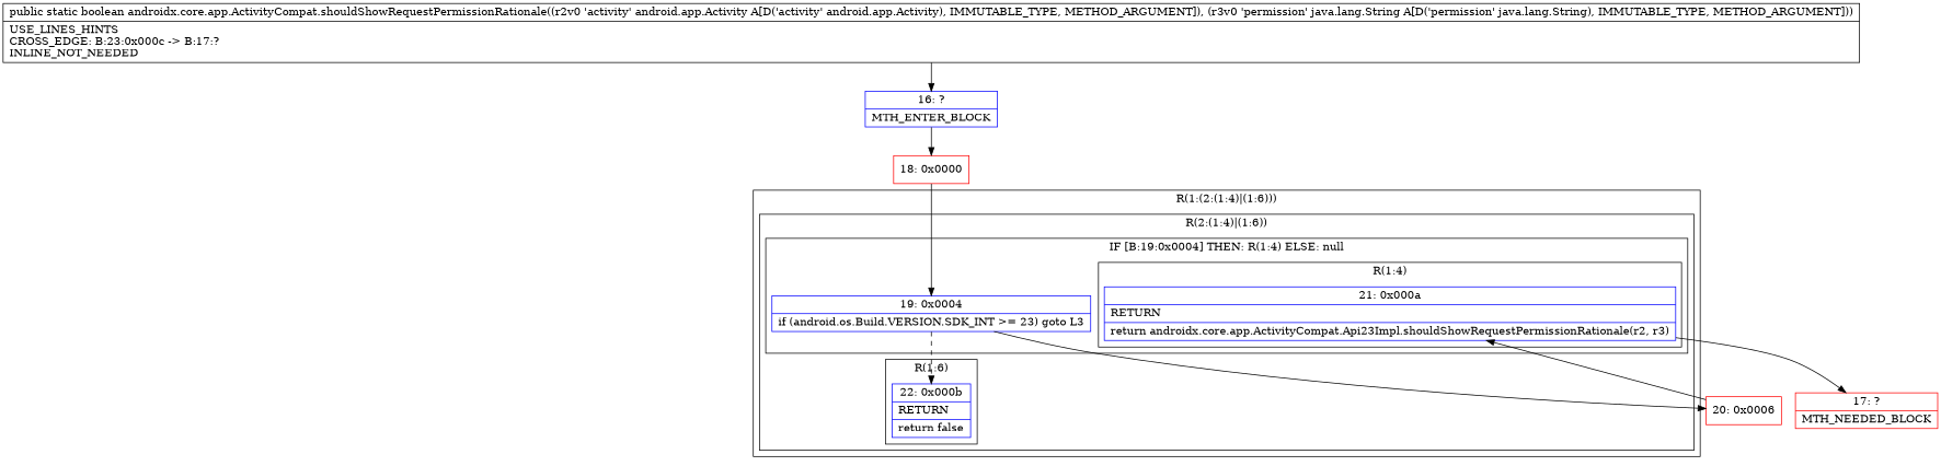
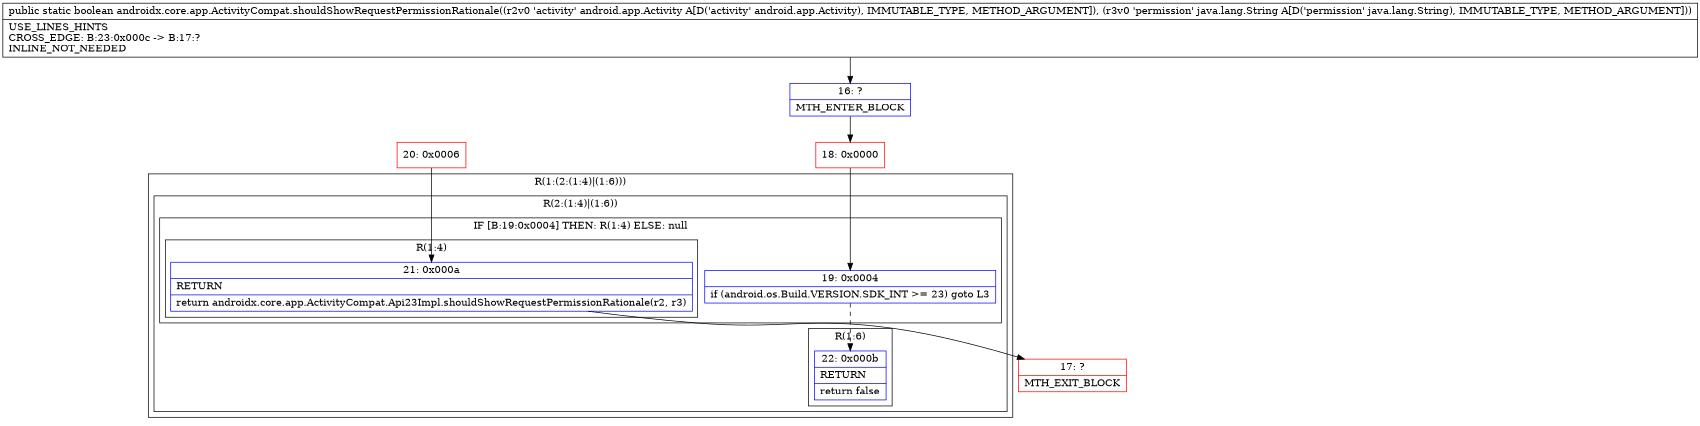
  digraph {
    node [color=blue shape=record]
    n1 [label="{21\:\ 0x000a|RETURN\l|return androidx.core.app.ActivityCompat.Api23Impl.shouldShowRequestPermissionRationale(r2, r3)\l}"]
    n2 [label="{19\:\ 0x0004|if (android.os.Build.VERSION.SDK_INT \>= 23) goto L3\l}"]
    n3 [label="{22\:\ 0x000b|RETURN\l|return false\l}"]
-   n4 [color=red label="{17\:\ ?|MTH_NEEDED_BLOCK\l}"]
+   n4 [color=red label="{17\:\ ?|MTH_EXIT_BLOCK\l}"]
    n5 [color=red label="{20\:\ 0x0006}"]
    n6 [label="{16\:\ ?|MTH_ENTER_BLOCK\l}"]
    n7 [color=red label="{18\:\ 0x0000}"]
    n8 [label="{public static boolean androidx.core.app.ActivityCompat.shouldShowRequestPermissionRationale((r2v0 'activity' android.app.Activity A[D('activity' android.app.Activity), IMMUTABLE_TYPE, METHOD_ARGUMENT]), (r3v0 'permission' java.lang.String A[D('permission' java.lang.String), IMMUTABLE_TYPE, METHOD_ARGUMENT]))  | USE_LINES_HINTS\lCROSS_EDGE: B:23:0x000c \-\> B:17:?\lINLINE_NOT_NEEDED\l}" color=""]
    subgraph cluster_1 {
      label="R(1:(2:(1:4)|(1:6)))"
      subgraph cluster_2 {
        label="R(2:(1:4)|(1:6))"
        subgraph cluster_3 {
          label="IF [B:19:0x0004] THEN: R(1:4) ELSE: null"
          n2
          subgraph cluster_4 {
            label="R(1:4)"
            n1
          }
        }
        subgraph cluster_5 {
          label="R(1:6)"
          n3
        }
      }
    }
    n1 -> n4
    n2 -> n3 [style=dashed]
-   n2 -> n5
    n5 -> n1
    n6 -> n7
    n7 -> n2
    n8 -> n6
  }
